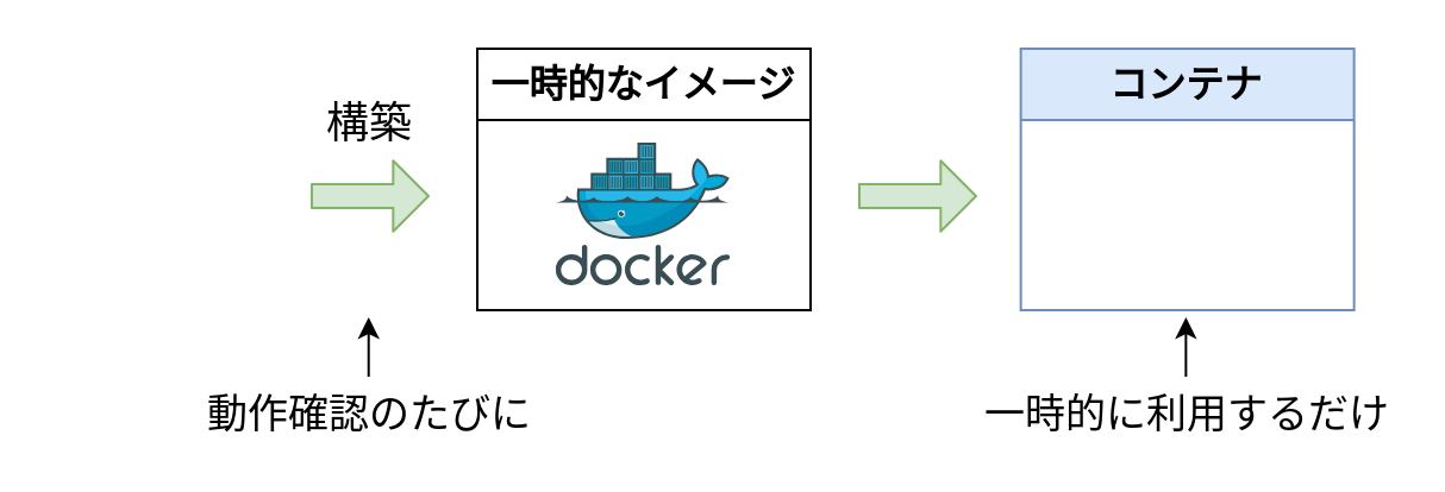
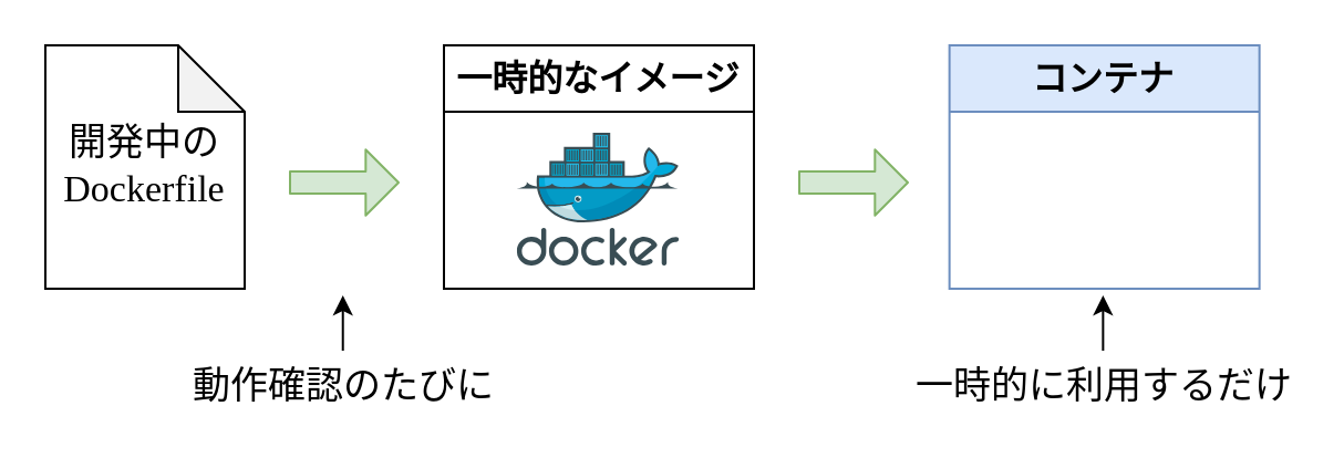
  <mxCell id="0" />
  <mxCell id="1" parent="0" />
- <mxCell id="3" value="&lt;font style=&quot;font-size: 18px;&quot;&gt;構築&lt;/font&gt;" style="text;html=1;strokeColor=none;fillColor=none;align=center;verticalAlign=middle;whiteSpace=wrap;rounded=0;labelBackgroundColor=#FFFFFF;fontSize=18;fontColor=#000000;fontFamily=Noto Sans JP;fontSource=https%3A%2F%2Ffonts.googleapis.com%2Fcss%3Ffamily%3DNoto%2BSans%2BJP;" parent="1" vertex="1"><mxGeometry x="135" y="42" width="40" height="20" as="geometry" /></mxCell>
+ <mxCell id="2" value="&lt;font style=&quot;font-size: 17px;&quot;&gt;開発中の&lt;br&gt;Dockerfile&lt;/font&gt;" style="shape=note;whiteSpace=wrap;html=1;backgroundOutline=1;darkOpacity=0.05;fontFamily=Noto Sans JP;fontSource=https%3A%2F%2Ffonts.googleapis.com%2Fcss%3Ffamily%3DNoto%2BSans%2BJP;" parent="1" vertex="1"><mxGeometry width="90" height="110" as="geometry" x="20" y="20" /></mxCell>
  <mxCell id="4" value="&lt;font style=&quot;font-size: 16px;&quot;&gt;一時的なイメージ&lt;/font&gt;" style="swimlane;whiteSpace=wrap;html=1;startSize=30;fontFamily=Noto Sans JP;fontSource=https%3A%2F%2Ffonts.googleapis.com%2Fcss%3Ffamily%3DNoto%2BSans%2BJP;" parent="1" vertex="1"><mxGeometry x="200" width="140" height="110" as="geometry" y="20" /></mxCell>
  <mxCell id="5" value="" style="sketch=0;aspect=fixed;html=1;points=[];align=center;image;fontSize=12;image=img/lib/mscae/Docker.svg;fontFamily=Noto Sans JP;fontSource=https%3A%2F%2Ffonts.googleapis.com%2Fcss%3Ffamily%3DNoto%2BSans%2BJP;" parent="4" vertex="1"><mxGeometry x="33.41" y="40" width="73.17" height="60" as="geometry" /></mxCell>
  <mxCell id="6" value="&lt;font style=&quot;font-size: 17px;&quot;&gt;一時的に利用するだけ&lt;/font&gt;" style="text;html=1;strokeColor=none;fillColor=none;align=center;verticalAlign=middle;whiteSpace=wrap;rounded=0;fontFamily=Noto Sans JP;fontSource=https%3A%2F%2Ffonts.googleapis.com%2Fcss%3Ffamily%3DNoto%2BSans%2BJP;" parent="1" vertex="1"><mxGeometry x="411.66" y="165" width="173.32" height="20" as="geometry" /></mxCell>
  <mxCell id="7" value="" style="endArrow=classic;html=1;fontFamily=Noto Sans JP;fontSource=https%3A%2F%2Ffonts.googleapis.com%2Fcss%3Ffamily%3DNoto%2BSans%2BJP;" parent="1" edge="1"><mxGeometry width="50" height="50" relative="1" as="geometry"><mxPoint x="497.68" y="158" as="sourcePoint" /><mxPoint x="497.68" y="133" as="targetPoint" /></mxGeometry></mxCell>
  <mxCell id="8" value="" style="shape=flexArrow;endArrow=classic;html=1;fontSize=18;fontColor=#000000;fillColor=#d5e8d4;strokeColor=#82b366;endWidth=18.75;endSize=4.612;fontFamily=Noto Sans JP;fontSource=https%3A%2F%2Ffonts.googleapis.com%2Fcss%3Ffamily%3DNoto%2BSans%2BJP;" parent="1" edge="1"><mxGeometry width="50" height="50" relative="1" as="geometry"><mxPoint x="360" y="82" as="sourcePoint" /><mxPoint x="410" y="82" as="targetPoint" /></mxGeometry></mxCell>
  <mxCell id="9" value="" style="shape=flexArrow;endArrow=classic;html=1;fontSize=18;fontColor=#000000;fillColor=#d5e8d4;strokeColor=#82b366;endWidth=18.75;endSize=4.612;fontFamily=Noto Sans JP;fontSource=https%3A%2F%2Ffonts.googleapis.com%2Fcss%3Ffamily%3DNoto%2BSans%2BJP;" parent="1" edge="1"><mxGeometry width="50" height="50" relative="1" as="geometry"><mxPoint x="130" y="82" as="sourcePoint" /><mxPoint x="180" y="82" as="targetPoint" /></mxGeometry></mxCell>
  <mxCell id="10" value="&lt;font style=&quot;font-size: 16px;&quot;&gt;コンテナ&lt;/font&gt;" style="swimlane;whiteSpace=wrap;html=1;startSize=30;fillColor=#dae8fc;strokeColor=#6c8ebf;fontFamily=Noto Sans JP;fontSource=https%3A%2F%2Ffonts.googleapis.com%2Fcss%3Ffamily%3DNoto%2BSans%2BJP;" parent="1" vertex="1"><mxGeometry x="428.32" width="140" height="110" as="geometry" y="20" /></mxCell>
  <mxCell id="11" value="&lt;font style=&quot;font-size: 17px;&quot;&gt;動作確認のたびに&lt;/font&gt;" style="text;html=1;strokeColor=none;fillColor=none;align=center;verticalAlign=middle;whiteSpace=wrap;rounded=0;fontFamily=Noto Sans JP;fontSource=https%3A%2F%2Ffonts.googleapis.com%2Fcss%3Ffamily%3DNoto%2BSans%2BJP;" parent="1" vertex="1"><mxGeometry x="85" y="165" width="140" height="20" as="geometry" /></mxCell>
  <mxCell id="12" value="" style="endArrow=classic;html=1;fontFamily=Noto Sans JP;fontSource=https%3A%2F%2Ffonts.googleapis.com%2Fcss%3Ffamily%3DNoto%2BSans%2BJP;" parent="1" edge="1"><mxGeometry width="50" height="50" relative="1" as="geometry"><mxPoint x="154.36" y="158" as="sourcePoint" /><mxPoint x="154.36" y="133" as="targetPoint" /></mxGeometry></mxCell>
